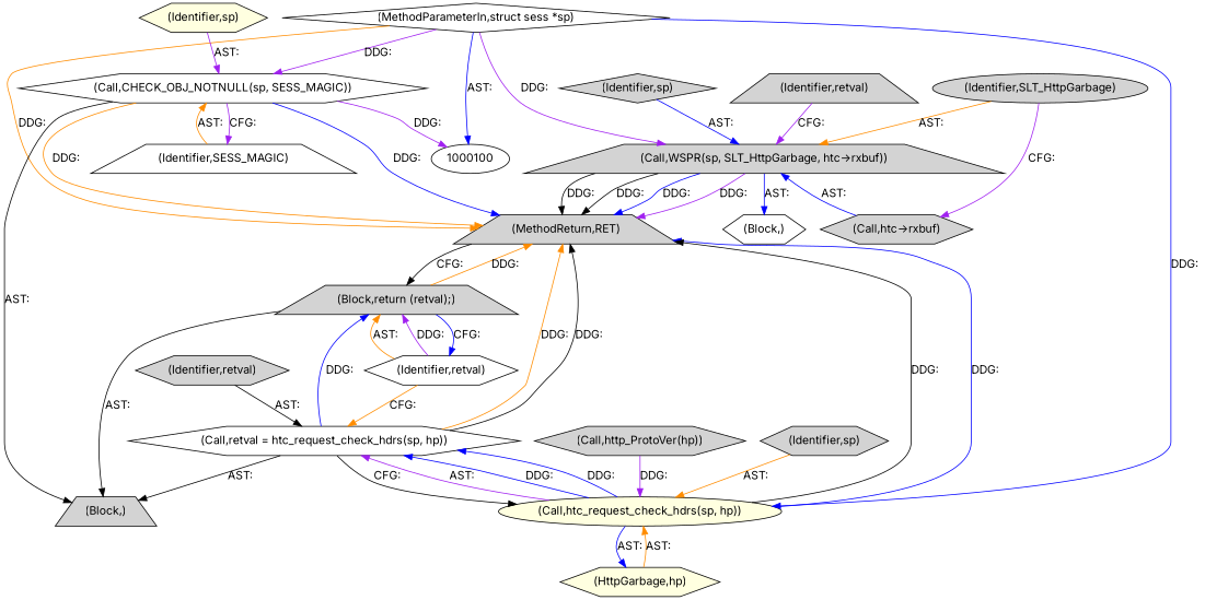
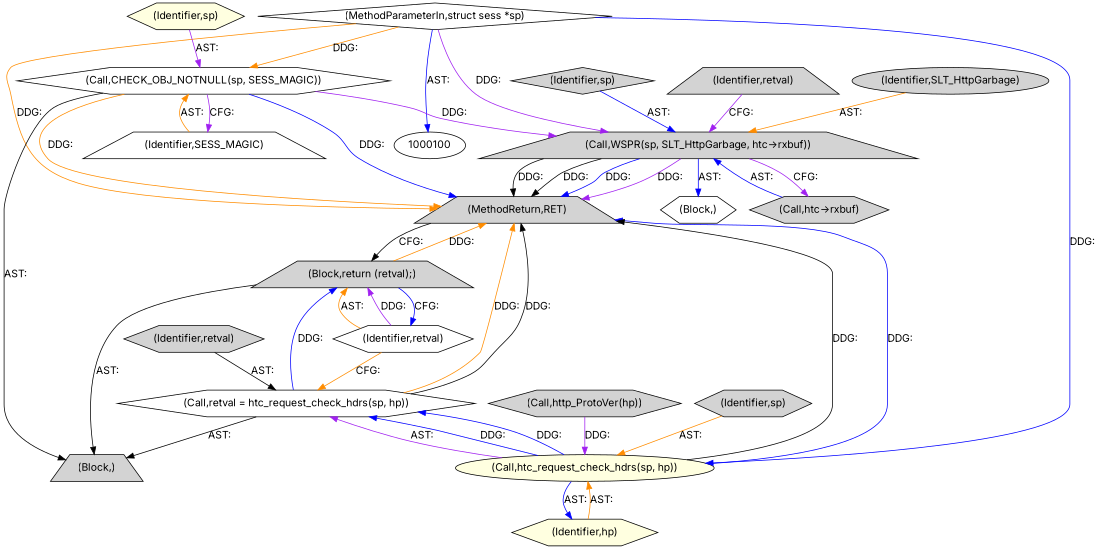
  digraph {
    fontname=Inter
    node [fillcolor=lightgrey fontname=Inter shape=hexagon style=filled]
    edge [color=blue fontname=Inter]
    n1 [fillcolor=white label="(MethodParameterIn,struct sess *sp)" shape=diamond]
    n2 [fillcolor=white label="(Call,CHECK_OBJ_NOTNULL(sp, SESS_MAGIC))"]
    n3 [label="(Call,WSPR(sp, SLT_HttpGarbage, htc->rxbuf))" shape=trapezium]
    n4 [fillcolor=lightyellow label="(Call,htc_request_check_hdrs(sp, hp))" shape=ellipse]
    n5 [label="(MethodReturn,RET)" shape=trapezium]
    1000100 [fillcolor=white shape=ellipse]
    n7 [fillcolor=white label="(Identifier,SESS_MAGIC)" shape=trapezium]
    n8 [label="(Block,)" shape=trapezium]
    n9 [fillcolor=white label="(Block,)"]
    n10 [label="(Call,htc->rxbuf)"]
    n11 [fillcolor=white label="(Call,retval = htc_request_check_hdrs(sp, hp))"]
-   n12 [fillcolor=lightyellow label="(HttpGarbage,hp)"]
+   n12 [fillcolor=lightyellow label="(Identifier,hp)"]
    n13 [label="(Block,return (retval);)" shape=trapezium]
    n14 [fillcolor=white label="(Identifier,retval)"]
    n15 [label="(Identifier,retval)"]
    n16 [label="(Call,http_ProtoVer(hp))"]
    n17 [label="(Identifier,sp)" shape=diamond]
    n18 [label="(Identifier,retval)" shape=trapezium]
    n19 [label="(Identifier,sp)"]
    n20 [fillcolor=lightyellow label="(Identifier,sp)"]
    n21 [label="(Identifier,SLT_HttpGarbage)" shape=ellipse]
-   n1 -> n2 [color=purple label="DDG: "]
+   n1 -> n2 [color=darkorange label="DDG: "]
    n1 -> n3 [color=purple label="DDG: "]
    n1 -> n4 [label="DDG: "]
    n1 -> n5 [color=darkorange label="DDG: "]
    n1 -> 1000100 [label="AST: "]
-   n2 -> 1000100 [color=purple label="DDG: "]
+   n2 -> n3 [color=purple label="DDG: "]
    n2 -> n5 [label="DDG: "]
    n2 -> n5 [color=darkorange label="DDG: "]
    n2 -> n7 [color=purple label="CFG: "]
    n2 -> n8 [color=black label="AST: "]
    n3 -> n5 [color=purple label="DDG: "]
    n3 -> n5 [color=black label="DDG: "]
    n3 -> n5 [color=black label="DDG: "]
    n3 -> n5 [label="DDG: "]
    n3 -> n9 [label="AST: "]
-   n21 -> n10 [color=purple label="CFG: "]
+   n3 -> n10 [color=purple label="CFG: "]
    n4 -> n5 [label="DDG: "]
    n4 -> n5 [color=black label="DDG: "]
    n4 -> n11 [color=purple label="AST: "]
    n4 -> n11 [label="DDG: "]
    n4 -> n11 [label="DDG: "]
    n4 -> n12 [label="AST: "]
    n5 -> n13 [color=black label="CFG: "]
    n7 -> n2 [color=darkorange label="AST: "]
    n10 -> n3 [label="AST: "]
-   n11 -> n4 [color=black label="CFG: "]
    n11 -> n5 [color=darkorange label="DDG: "]
    n11 -> n5 [color=black label="DDG: "]
    n11 -> n8 [color=black label="AST: "]
    n11 -> n13 [label="DDG: "]
    n12 -> n4 [color=darkorange label="AST: "]
    n13 -> n5 [color=darkorange label="DDG: "]
    n13 -> n8 [color=black label="AST: "]
    n13 -> n14 [label="CFG: "]
    n14 -> n11 [color=darkorange label="CFG: "]
    n14 -> n13 [color=darkorange label="AST: "]
    n14 -> n13 [color=purple label="DDG: "]
    n15 -> n11 [color=black label="AST: "]
    n16 -> n4 [color=purple label="DDG: "]
    n17 -> n3 [label="AST: "]
    n18 -> n3 [color=purple label="CFG: "]
    n19 -> n4 [color=darkorange label="AST: "]
    n20 -> n2 [color=purple label="AST: "]
    n21 -> n3 [color=darkorange label="AST: "]
  }
